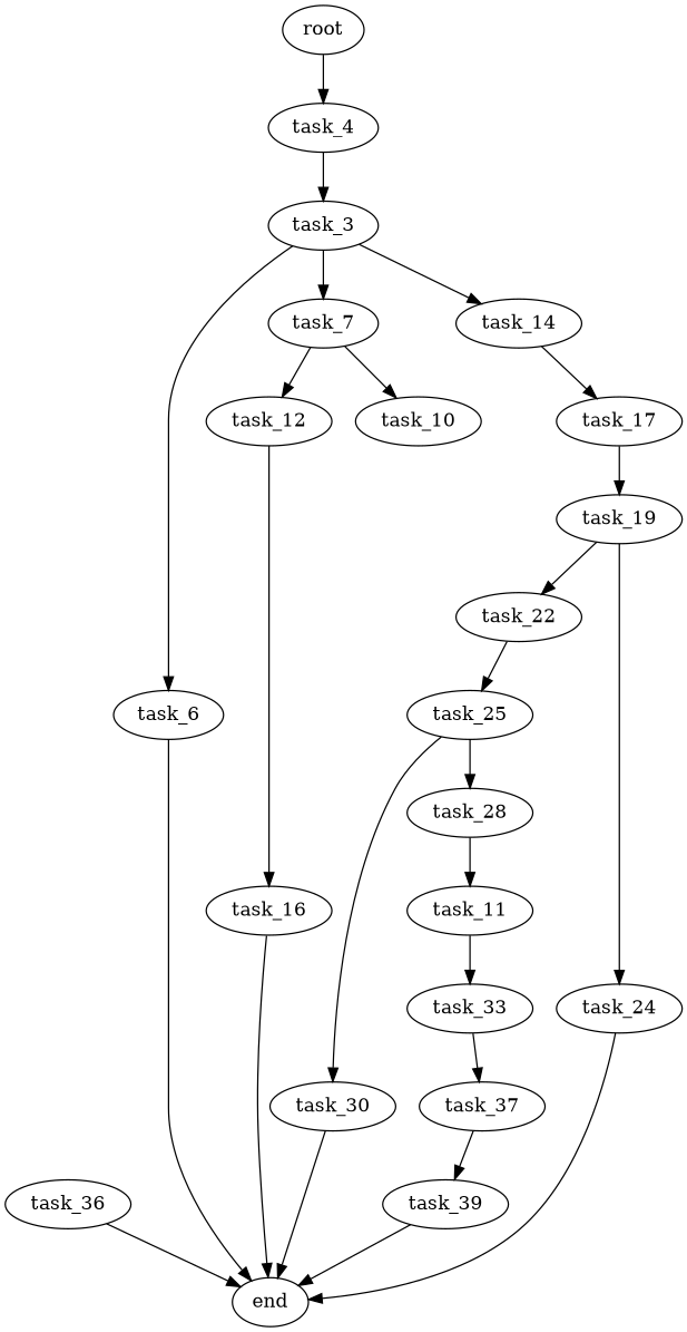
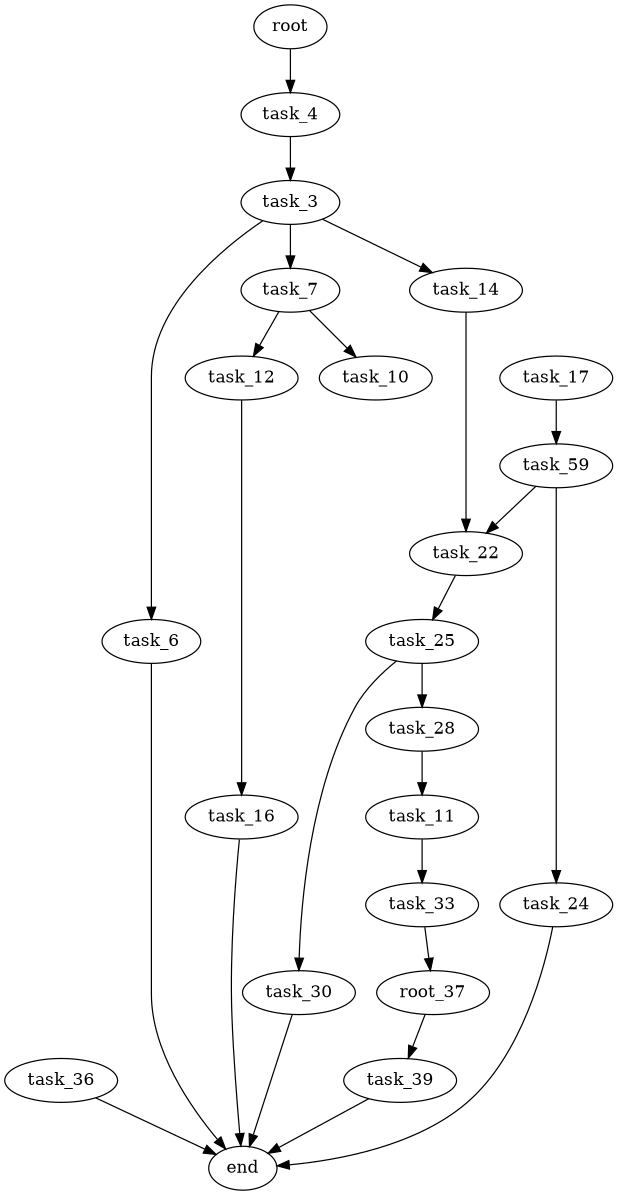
  digraph {
    n1 [label=task_4]
    root
    task_3
    task_6
    task_7
    task_14
    end
    task_10
    task_12
    task_16
    task_17
-   task_19
+   task_19 [label=task_59]
    task_22
    task_24
    task_25
    task_28
    task_30
    n18 [label=task_11]
    task_33
-   task_37
+   task_37 [label=root_37]
    task_36
    task_39
    n1 -> task_3
    root -> n1
    task_3 -> task_6
    task_3 -> task_7
    task_3 -> task_14
    task_6 -> end
    task_7 -> task_10
    task_7 -> task_12
-   task_14 -> task_17
+   task_14 -> task_22
    task_12 -> task_16
    task_16 -> end
    task_17 -> task_19
    task_19 -> task_22
    task_19 -> task_24
    task_22 -> task_25
    task_24 -> end
    task_25 -> task_28
    task_25 -> task_30
    task_28 -> n18
    task_30 -> end
    n18 -> task_33
    task_33 -> task_37
    task_37 -> task_39
    task_36 -> end
    task_39 -> end
  }
